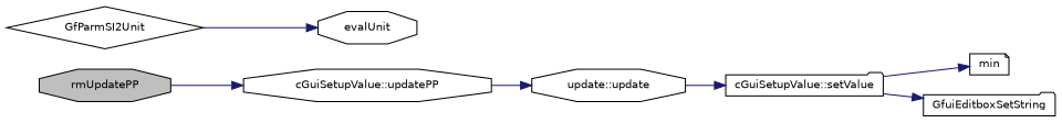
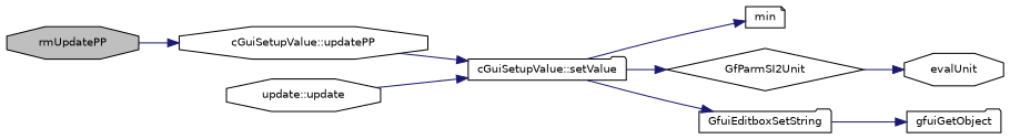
  digraph {
    rankdir=LR
    node [color=black fillcolor=white fontname=Helvetica fontsize=10 shape=octagon style=filled]
    edge [color=midnightblue fontname=Helvetica fontsize=10 labelfontname=Helvetica labelfontsize=10 style=solid]
    n1 [fillcolor=grey75 fontcolor=black height=0.2 label=rmUpdatePP width=0.4]
    n2 [height=0.2 label="cGuiSetupValue::updatePP" width=0.4]
    n3 [height=0.2 label="update::update" width=0.4]
    n4 [height=0.2 label="cGuiSetupValue::setValue" shape=folder width=0.4]
    n5 [height=0.2 label=min shape=note width=0.4]
    n6 [height=0.2 label=GfParmSI2Unit shape=diamond width=0.4]
    n7 [height=0.2 label=GfuiEditboxSetString shape=folder width=0.4]
    n8 [height=0.2 label=evalUnit width=0.4]
+   n9 [height=0.2 label=gfuiGetObject shape=folder width=0.4]
    n1 -> n2
-   n2 -> n3
+   n2 -> n4
    n3 -> n4
    n4 -> n5
+   n4 -> n6
    n4 -> n7
    n6 -> n8
+   n7 -> n9
  }
